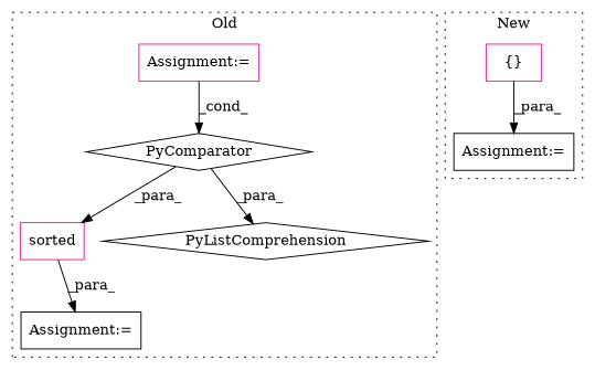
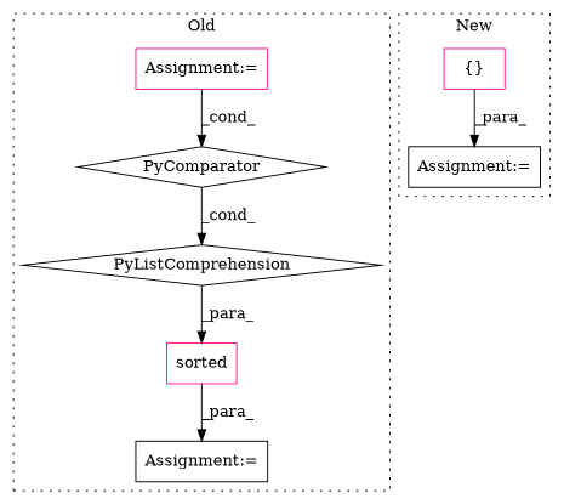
  digraph {
    node [a=7 color=black l=1 shape=box]
    n1 [a=32 color=deeppink l="18,-5" label=sorted s="250,392"]
    n2 [label="Assignment:=" s=249]
    n3 [color=deeppink label="Assignment:=" s=148]
    n4 [a=113 l=54 label=PyComparator s=330 shape=diamond]
    n5 [a=109 l=124 label=PyListComprehension s=268 shape=diamond]
    n6 [a=4 color=deeppink l=2 label="{}" s=277]
    n7 [label="Assignment:=" s=203]
    subgraph cluster_1 {
      label=Old
      style=dotted
      n1
      n2
      n3
      n4
      n5
    }
    subgraph cluster_2 {
      label=New
      style=dotted
      n6
      n7
    }
    n1 -> n2 [label=_para_]
    n3 -> n4 [label=_cond_]
-   n4 -> n5 [label=_para_]
-   n4 -> n1 [label=_para_]
+   n4 -> n5 [label=_cond_]
+   n5 -> n1 [label=_para_]
    n6 -> n7 [label=_para_]
  }
